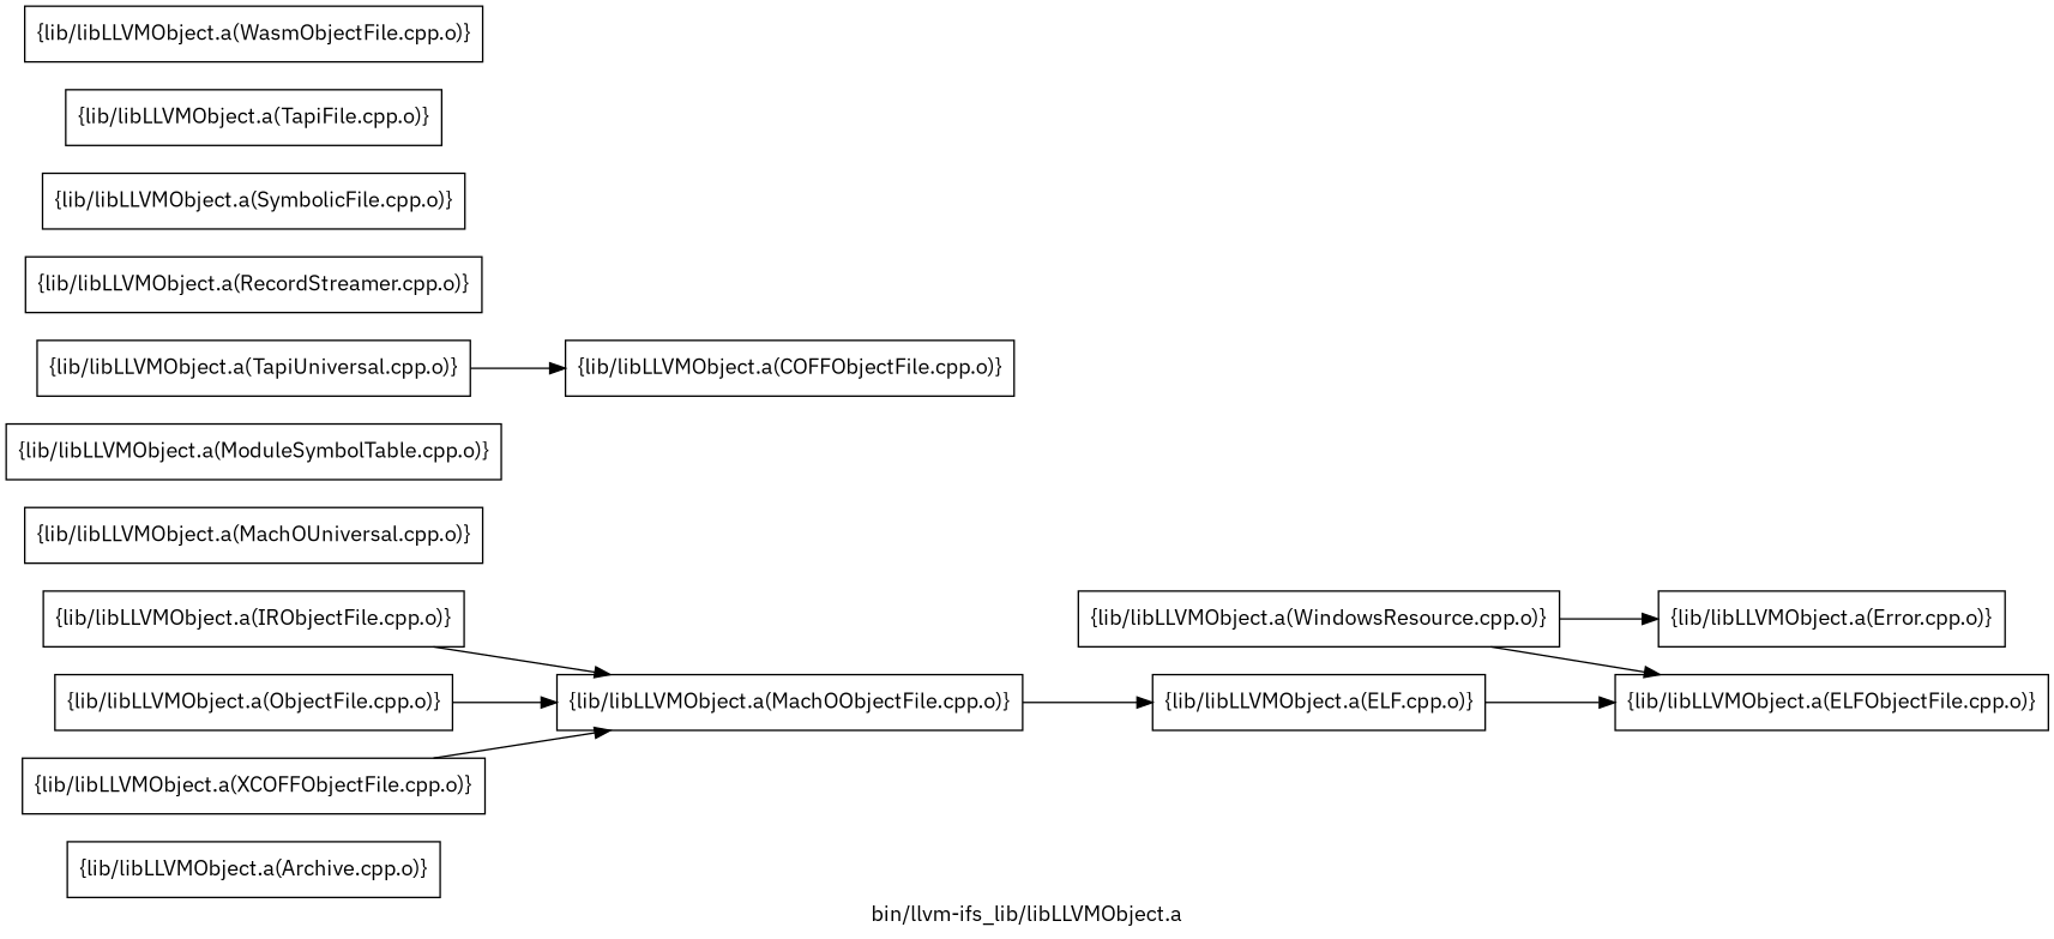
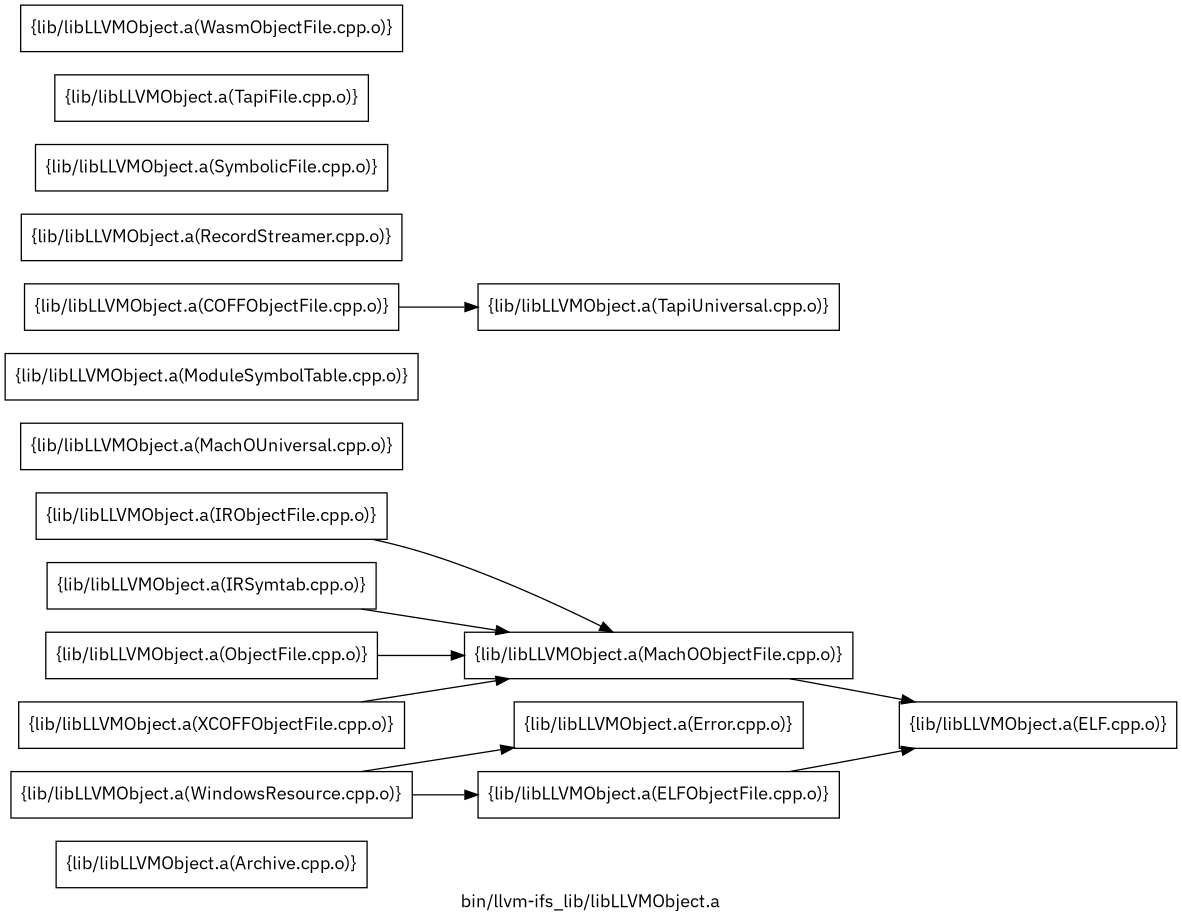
  digraph {
    fontname="IBM Plex Sans"
    label="bin/llvm-ifs_lib/libLLVMObject.a"
    rankdir=LR
    node [fontname="IBM Plex Sans" group=0 shape=box]
    edge [fontname="IBM Plex Sans"]
    n1 [label="{lib/libLLVMObject.a(Archive.cpp.o)}"]
    n2 [label="{lib/libLLVMObject.a(ELF.cpp.o)}"]
    n3 [label="{lib/libLLVMObject.a(Error.cpp.o)}"]
    n4 [label="{lib/libLLVMObject.a(MachOUniversal.cpp.o)}"]
    n5 [label="{lib/libLLVMObject.a(MachOObjectFile.cpp.o)}"]
    n6 [label="{lib/libLLVMObject.a(IRObjectFile.cpp.o)}"]
+   n7 [label="{lib/libLLVMObject.a(IRSymtab.cpp.o)}"]
    n8 [label="{lib/libLLVMObject.a(ModuleSymbolTable.cpp.o)}"]
    n9 [label="{lib/libLLVMObject.a(ObjectFile.cpp.o)}"]
    n10 [label="{lib/libLLVMObject.a(ELFObjectFile.cpp.o)}"]
    n11 [label="{lib/libLLVMObject.a(COFFObjectFile.cpp.o)}"]
    n12 [label="{lib/libLLVMObject.a(RecordStreamer.cpp.o)}"]
    n13 [label="{lib/libLLVMObject.a(SymbolicFile.cpp.o)}"]
    n14 [label="{lib/libLLVMObject.a(TapiUniversal.cpp.o)}"]
    n15 [label="{lib/libLLVMObject.a(TapiFile.cpp.o)}"]
    n16 [label="{lib/libLLVMObject.a(WasmObjectFile.cpp.o)}"]
    n17 [label="{lib/libLLVMObject.a(WindowsResource.cpp.o)}"]
    n18 [label="{lib/libLLVMObject.a(XCOFFObjectFile.cpp.o)}"]
    n5 -> n2
    n6 -> n5
+   n7 -> n5
    n9 -> n5
-   n2 -> n10
-   n14 -> n11
+   n10 -> n2
+   n11 -> n14
    n17 -> n3
    n17 -> n10
    n18 -> n5
  }
